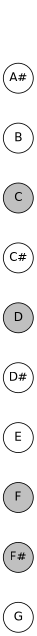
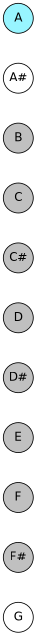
  graph {
    mindist=.1
    node [fillcolor=gray fontname=Helvetica margin=0 shape=circle style=filled]
    edge [style=invis]
-   E [fillcolor=white]
+   E
    F
    "F#"
    G [fillcolor=white]
+   A [fillcolor=cadetblue1]
    "A#" [fillcolor=white]
-   B [fillcolor=white]
+   B
    C
-   "C#" [fillcolor=white]
+   "C#"
    D
-   "D#" [fillcolor=white]
+   "D#"
    subgraph sub_1 {
      E
      F
      "F#"
      G
+     A
      "A#"
      B
      C
      "C#"
      D
      "D#"
    }
    E -- F
    F -- "F#"
    "F#" -- G
+   A -- "A#"
    "A#" -- B
    B -- C
    C -- "C#"
    "C#" -- D
    D -- "D#"
    "D#" -- E
  }
